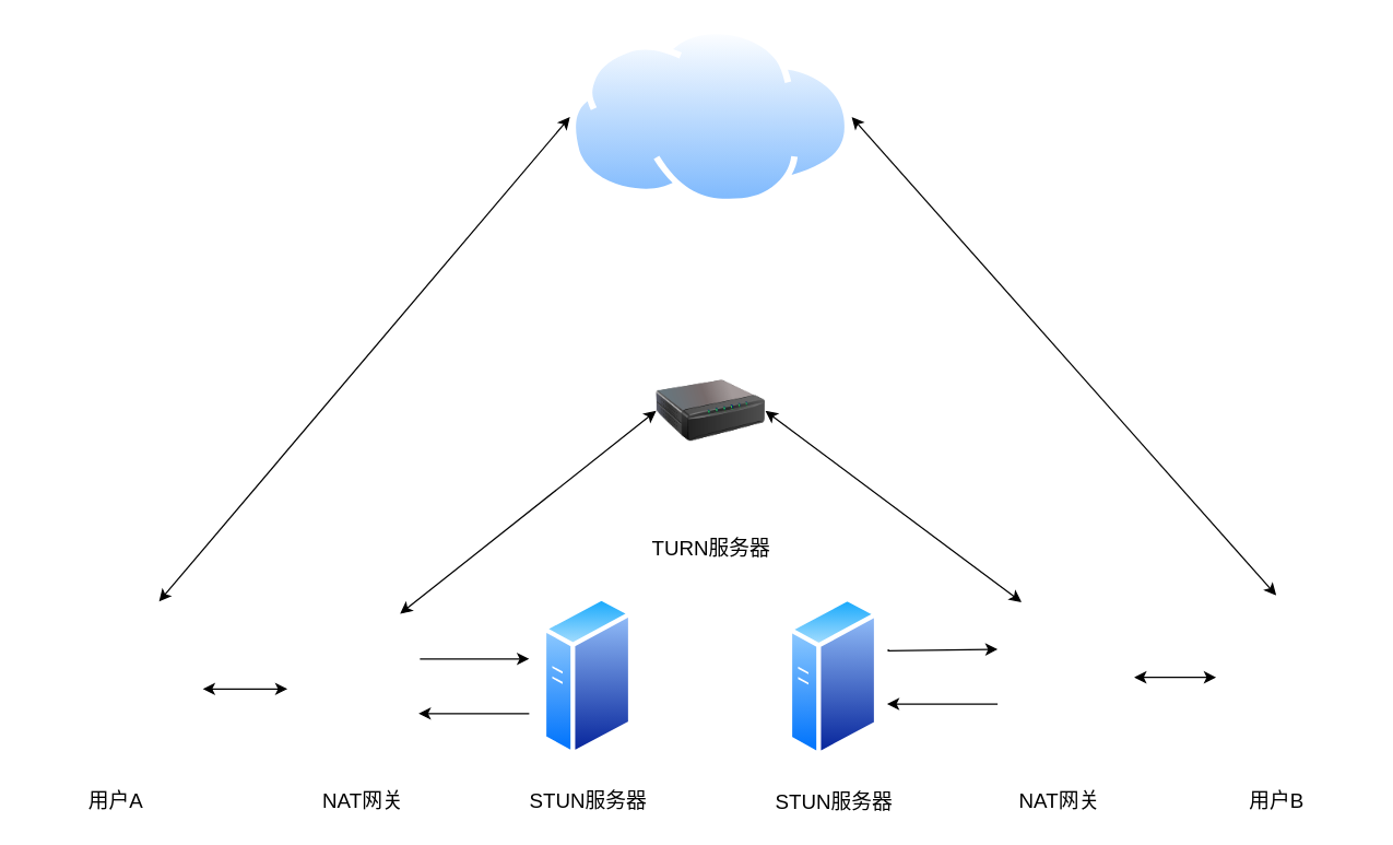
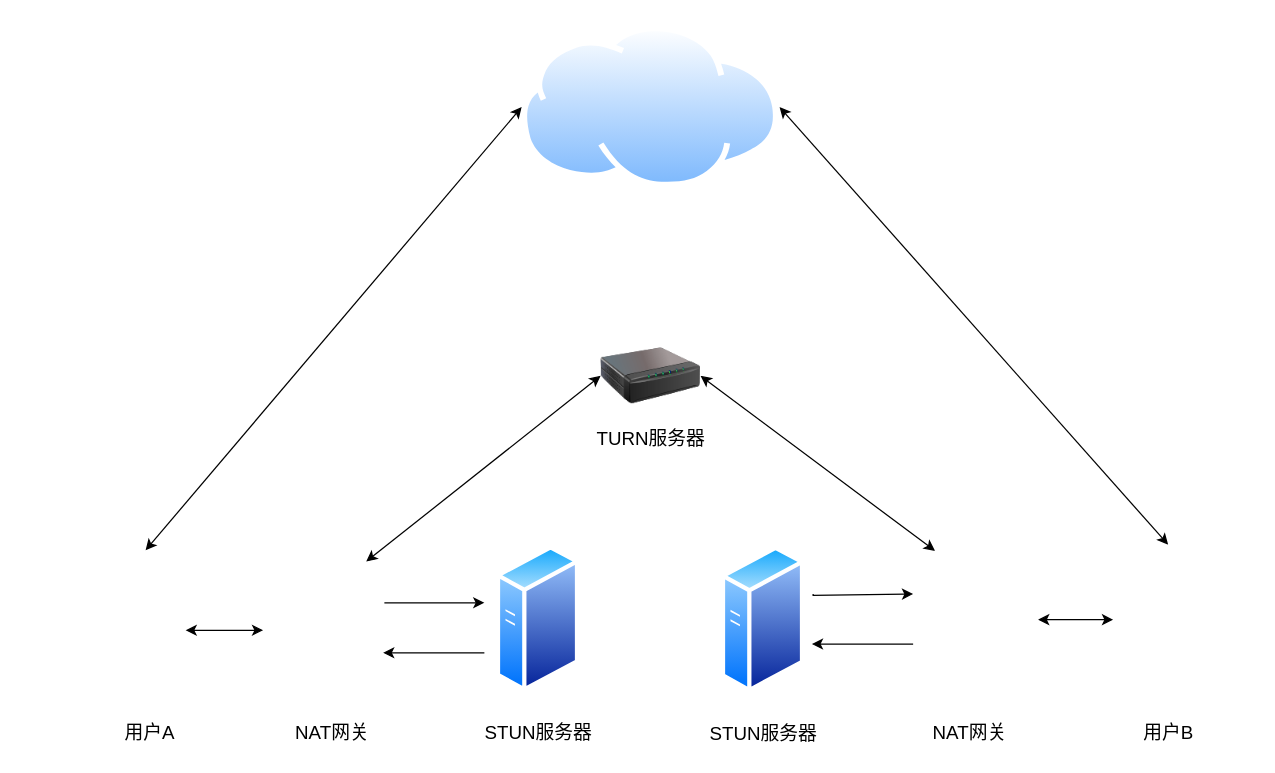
  <mxCell id="0" />
  <mxCell id="1" parent="0" />
  <mxCell id="2" style="edgeStyle=orthogonalEdgeStyle;rounded=0;orthogonalLoop=1;jettySize=auto;html=1;endArrow=classic;endFill=1;startArrow=classic;startFill=1;fontSize=15;" parent="1" source="4" target="7" edge="1"><mxGeometry relative="1" as="geometry"><mxPoint x="200" y="503.5" as="targetPoint" /></mxGeometry></mxCell>
  <mxCell id="3" style="rounded=0;orthogonalLoop=1;jettySize=auto;html=1;exitX=0.75;exitY=0;exitDx=0;exitDy=0;entryX=0;entryY=0.5;entryDx=0;entryDy=0;startArrow=classic;startFill=1;endArrow=classic;endFill=1;fontSize=15;" parent="1" source="4" target="24" edge="1"><mxGeometry relative="1" as="geometry" /></mxCell>
  <mxCell id="4" value="" style="shape=image;html=1;verticalAlign=top;verticalLabelPosition=bottom;labelBackgroundColor=#ffffff;imageAspect=0;aspect=fixed;image=https://cdn2.iconfinder.com/data/icons/whcompare-isometric-web-hosting-servers/50/web-browser-on-laptop-128.png;fontSize=15;" parent="1" vertex="1"><mxGeometry x="20" y="439.5" width="128" height="128" as="geometry" /></mxCell>
  <mxCell id="5" style="edgeStyle=orthogonalEdgeStyle;rounded=0;orthogonalLoop=1;jettySize=auto;html=1;exitX=1;exitY=0.25;exitDx=0;exitDy=0;startArrow=none;startFill=0;endArrow=classic;endFill=1;fontSize=15;" parent="1" edge="1"><mxGeometry relative="1" as="geometry"><mxPoint x="307" y="482" as="sourcePoint" /><mxPoint x="387" y="481.5" as="targetPoint" /><Array as="points"><mxPoint x="387" y="482.5" /></Array></mxGeometry></mxCell>
  <mxCell id="6" style="rounded=0;orthogonalLoop=1;jettySize=auto;html=1;exitX=0.75;exitY=0;exitDx=0;exitDy=0;entryX=0;entryY=0.5;entryDx=0;entryDy=0;startArrow=classic;startFill=1;endArrow=classic;endFill=1;fontSize=15;" parent="1" source="7" target="22" edge="1"><mxGeometry relative="1" as="geometry" /></mxCell>
  <mxCell id="7" value="" style="shape=image;html=1;verticalAlign=top;verticalLabelPosition=bottom;labelBackgroundColor=#ffffff;imageAspect=0;aspect=fixed;image=https://cdn2.iconfinder.com/data/icons/whcompare-isometric-web-hosting-servers/50/firewall-128.png;fontSize=15;" parent="1" vertex="1"><mxGeometry x="210" y="448.5" width="110" height="110" as="geometry" /></mxCell>
  <mxCell id="8" style="edgeStyle=orthogonalEdgeStyle;rounded=0;orthogonalLoop=1;jettySize=auto;html=1;entryX=0.991;entryY=0.664;entryDx=0;entryDy=0;entryPerimeter=0;startArrow=none;startFill=0;endArrow=classic;endFill=1;fontSize=15;" parent="1" edge="1"><mxGeometry relative="1" as="geometry"><mxPoint x="387" y="521.5" as="sourcePoint" /><mxPoint x="306.01" y="521.54" as="targetPoint" /></mxGeometry></mxCell>
  <mxCell id="9" value="" style="aspect=fixed;perimeter=ellipsePerimeter;html=1;align=center;shadow=0;dashed=0;spacingTop=3;image;image=img/lib/active_directory/generic_server.svg;fontSize=15;" parent="1" vertex="1"><mxGeometry x="396.68" y="435" width="66.64" height="119" as="geometry" /></mxCell>
- <mxCell id="10" value="用户A" style="text;html=1;align=center;verticalAlign=middle;resizable=0;points=[];autosize=1;strokeColor=none;fontSize=15;" parent="1" vertex="1"><mxGeometry x="54" y="574.5" width="60" height="20" as="geometry" /></mxCell>
+ <mxCell id="10" value="用户A" style="text;html=1;align=center;verticalAlign=middle;resizable=0;points=[];autosize=1;strokeColor=none;fontSize=15;" parent="1" vertex="1"><mxGeometry x="89" y="574.5" width="60" height="20" as="geometry" /></mxCell>
  <mxCell id="11" value="NAT网关" style="text;html=1;align=center;verticalAlign=middle;resizable=0;points=[];autosize=1;strokeColor=none;fontSize=15;" parent="1" vertex="1"><mxGeometry x="230" y="574.5" width="70" height="20" as="geometry" /></mxCell>
  <mxCell id="12" value="STUN服务器" style="text;html=1;align=center;verticalAlign=middle;resizable=0;points=[];autosize=1;strokeColor=none;fontSize=15;" parent="1" vertex="1"><mxGeometry x="380" y="574.5" width="100" height="20" as="geometry" /></mxCell>
  <mxCell id="13" style="edgeStyle=orthogonalEdgeStyle;rounded=0;orthogonalLoop=1;jettySize=auto;html=1;exitX=1;exitY=0.5;exitDx=0;exitDy=0;startArrow=classic;startFill=1;endArrow=classic;endFill=1;fontSize=15;" parent="1" source="14" edge="1"><mxGeometry relative="1" as="geometry"><mxPoint x="890" y="495" as="targetPoint" /></mxGeometry></mxCell>
  <mxCell id="14" value="" style="shape=image;html=1;verticalAlign=top;verticalLabelPosition=bottom;labelBackgroundColor=#ffffff;imageAspect=0;aspect=fixed;image=https://cdn2.iconfinder.com/data/icons/whcompare-isometric-web-hosting-servers/50/firewall-128.png;fontSize=15;" parent="1" vertex="1"><mxGeometry x="720" y="440" width="110" height="110" as="geometry" /></mxCell>
  <mxCell id="15" value="NAT网关" style="text;html=1;align=center;verticalAlign=middle;resizable=0;points=[];autosize=1;strokeColor=none;fontSize=15;" parent="1" vertex="1"><mxGeometry x="740" y="575" width="70" height="20" as="geometry" /></mxCell>
  <mxCell id="16" value="" style="aspect=fixed;perimeter=ellipsePerimeter;html=1;align=center;shadow=0;dashed=0;spacingTop=3;image;image=img/lib/active_directory/generic_server.svg;fontSize=15;" parent="1" vertex="1"><mxGeometry x="576.68" y="435.5" width="66.64" height="119" as="geometry" /></mxCell>
  <mxCell id="17" value="STUN服务器" style="text;html=1;align=center;verticalAlign=middle;resizable=0;points=[];autosize=1;strokeColor=none;fontSize=15;" parent="1" vertex="1"><mxGeometry x="560" y="576" width="100" height="20" as="geometry" /></mxCell>
  <mxCell id="18" style="rounded=0;orthogonalLoop=1;jettySize=auto;html=1;exitX=0.5;exitY=0;exitDx=0;exitDy=0;startArrow=classic;startFill=1;endArrow=classic;endFill=1;entryX=1;entryY=0.5;entryDx=0;entryDy=0;fontSize=15;" parent="1" source="19" target="24" edge="1"><mxGeometry relative="1" as="geometry"><mxPoint x="640" y="120" as="targetPoint" /></mxGeometry></mxCell>
  <mxCell id="19" value="" style="shape=image;html=1;verticalAlign=top;verticalLabelPosition=bottom;labelBackgroundColor=#ffffff;imageAspect=0;aspect=fixed;image=https://cdn2.iconfinder.com/data/icons/whcompare-isometric-web-hosting-servers/50/web-browser-on-laptop-128.png;fontSize=15;" parent="1" vertex="1"><mxGeometry x="870" y="435" width="128" height="128" as="geometry" /></mxCell>
  <mxCell id="20" value="用户B" style="text;html=1;align=center;verticalAlign=middle;resizable=0;points=[];autosize=1;strokeColor=none;fontSize=15;" parent="1" vertex="1"><mxGeometry x="904" y="575" width="60" height="20" as="geometry" /></mxCell>
  <mxCell id="21" style="edgeStyle=none;rounded=0;orthogonalLoop=1;jettySize=auto;html=1;exitX=1;exitY=0.5;exitDx=0;exitDy=0;entryX=0.25;entryY=0;entryDx=0;entryDy=0;startArrow=classic;startFill=1;endArrow=classic;endFill=1;fontSize=15;" parent="1" source="22" target="14" edge="1"><mxGeometry relative="1" as="geometry" /></mxCell>
  <mxCell id="22" value="" style="image;html=1;image=img/lib/clip_art/networking/Print_Server_128x128.png;fontSize=15;" parent="1" vertex="1"><mxGeometry x="480" y="260" width="80" height="80" as="geometry" /></mxCell>
- <mxCell id="23" value="TURN服务器" style="text;html=1;align=center;verticalAlign=middle;resizable=0;points=[];autosize=1;strokeColor=none;fontSize=15;" parent="1" vertex="1"><mxGeometry x="470" y="390" width="100" height="20" as="geometry" /></mxCell>
+ <mxCell id="23" value="TURN服务器" style="text;html=1;align=center;verticalAlign=middle;resizable=0;points=[];autosize=1;strokeColor=none;fontSize=15;" parent="1" vertex="1"><mxGeometry x="470" y="340" width="100" height="20" as="geometry" /></mxCell>
  <mxCell id="24" value="" style="aspect=fixed;perimeter=ellipsePerimeter;html=1;align=center;shadow=0;dashed=0;spacingTop=3;image;image=img/lib/active_directory/internet_cloud.svg;fontSize=15;" parent="1" vertex="1"><mxGeometry x="416.83" y="20" width="206.35" height="130" as="geometry" /></mxCell>
  <mxCell id="25" style="edgeStyle=orthogonalEdgeStyle;rounded=0;orthogonalLoop=1;jettySize=auto;html=1;exitX=1;exitY=0.25;exitDx=0;exitDy=0;startArrow=none;startFill=0;endArrow=classic;endFill=1;fontSize=15;" parent="1" edge="1"><mxGeometry relative="1" as="geometry"><mxPoint x="650" y="474.5" as="sourcePoint" /><mxPoint x="730" y="474.5" as="targetPoint" /><Array as="points"><mxPoint x="730" y="475.5" /></Array></mxGeometry></mxCell>
  <mxCell id="26" style="edgeStyle=orthogonalEdgeStyle;rounded=0;orthogonalLoop=1;jettySize=auto;html=1;entryX=0.991;entryY=0.664;entryDx=0;entryDy=0;entryPerimeter=0;startArrow=none;startFill=0;endArrow=classic;endFill=1;fontSize=15;" parent="1" edge="1"><mxGeometry relative="1" as="geometry"><mxPoint x="730" y="514.5" as="sourcePoint" /><mxPoint x="649.01" y="514.54" as="targetPoint" /></mxGeometry></mxCell>
